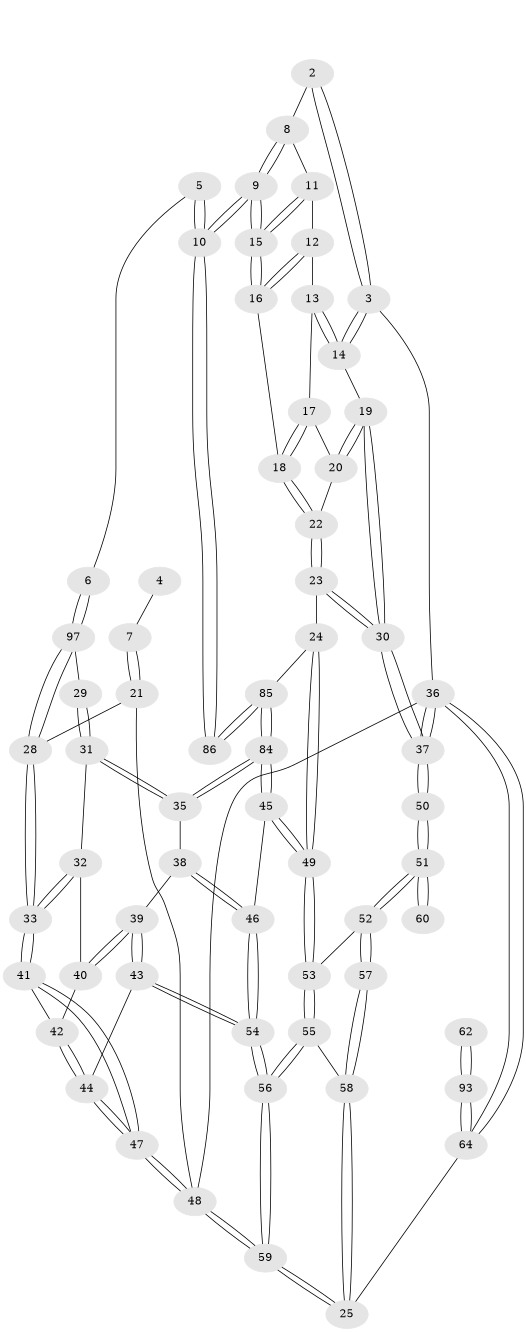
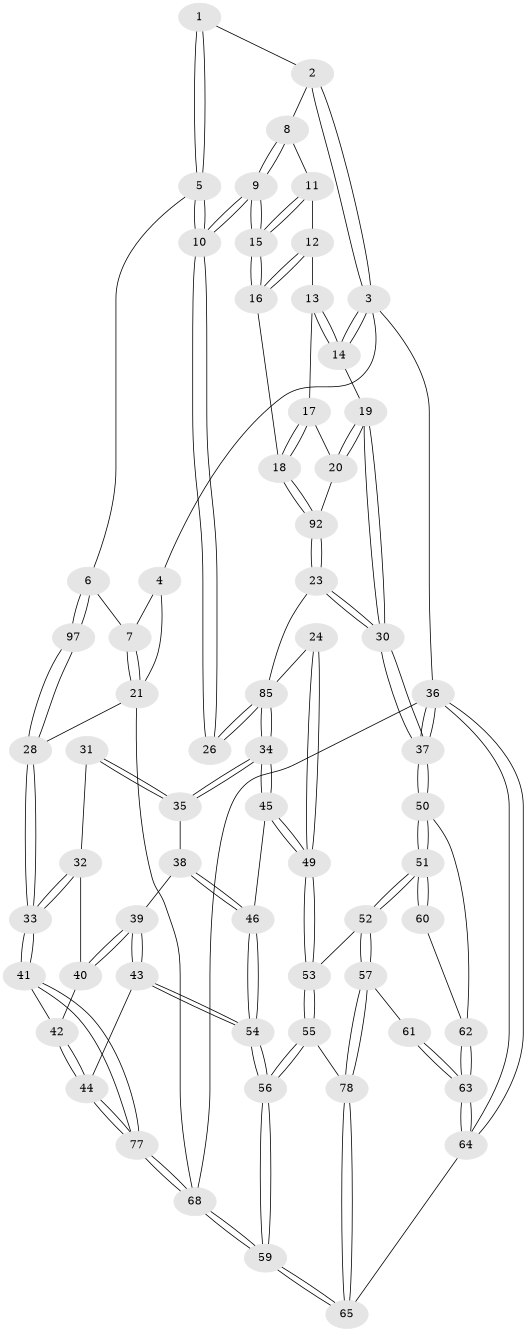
  graph {
    node [color=gray90 style=filled]
+   1
    2
    5
    3
    8
    6
    10
    4
    14
    36
    9
    11
    7
    21
    19
-   48
+   48 [label=68]
    37
    64
    28
    n20 [label=97]
-   26 [label=86]
-   29
+   26
    15
    12
    16
    13
    17
    18
    20
    30
-   22
+   22 [label=92]
    23
    33
    59
    24
    n36 [label=85]
    49
-   34 [label=84]
+   34
    53
    35
    45
    31
    41
    32
    50
    40
    38
    42
-   47
+   47 [label=77]
    46
    39
-   65 [label=25]
+   65
    51
    62
    43
    54
    44
    56
    55
    52
    60
-   63 [label=93]
+   63
    57
-   58
+   58 [label=78]
+   61
+   1 -- 2
+   1 -- 5
+   1 -- 5
    2 -- 3
    2 -- 3
    2 -- 8
    5 -- 6
    5 -- 10
    5 -- 10
+   3 -- 4
    3 -- 14
    3 -- 14
    3 -- 36
    8 -- 9
    8 -- 9
    8 -- 11
+   6 -- 7
    6 -- n20
    6 -- n20
    10 -- 26
    10 -- 26
    4 -- 7
+   4 -- 21
    14 -- 19
    36 -- 48
    36 -- 37
    36 -- 37
    36 -- 64
    36 -- 64
    9 -- 10
    9 -- 10
    9 -- 15
    9 -- 15
    11 -- 15
    11 -- 15
    11 -- 12
    7 -- 21
    7 -- 21
    21 -- 48
    21 -- 28
    19 -- 20
    19 -- 20
    19 -- 30
    19 -- 30
    48 -- 59
    48 -- 59
    37 -- 50
    37 -- 50
    64 -- 65
    28 -- 33
    28 -- 33
    n20 -- 28
    n20 -- 28
-   n20 -- 29
-   29 -- 31
-   29 -- 31
    15 -- 16
    15 -- 16
    12 -- 16
    12 -- 16
    12 -- 13
    16 -- 18
    13 -- 14
    13 -- 14
    13 -- 17
    17 -- 18
    17 -- 18
    17 -- 20
    18 -- 22
    18 -- 22
    20 -- 22
    30 -- 37
    30 -- 37
    22 -- 23
    22 -- 23
    23 -- 30
    23 -- 30
-   23 -- 24
+   23 -- n36
    33 -- 41
    33 -- 41
    59 -- 65
    59 -- 65
    24 -- n36
    24 -- 49
    24 -- 49
    n36 -- 26
    n36 -- 26
    n36 -- 34
    n36 -- 34
    49 -- 53
    49 -- 53
    34 -- 35
    34 -- 35
    34 -- 45
    34 -- 45
    53 -- 55
    53 -- 55
    35 -- 38
    45 -- 49
    45 -- 49
    45 -- 46
    31 -- 35
    31 -- 35
    31 -- 32
    41 -- 42
    41 -- 47
    41 -- 47
    32 -- 33
    32 -- 33
    32 -- 40
    50 -- 51
    50 -- 51
+   50 -- 62
    40 -- 42
    38 -- 46
    38 -- 46
    38 -- 39
    42 -- 44
    42 -- 44
    47 -- 48
    47 -- 48
    46 -- 54
    46 -- 54
    39 -- 40
    39 -- 40
    39 -- 43
    39 -- 43
    51 -- 52
    51 -- 52
    51 -- 60
    51 -- 60
    62 -- 63
    62 -- 63
    43 -- 54
    43 -- 54
    43 -- 44
    54 -- 56
    54 -- 56
    44 -- 47
    44 -- 47
    56 -- 59
    56 -- 59
    55 -- 56
    55 -- 56
    55 -- 58
    52 -- 53
    52 -- 57
    52 -- 57
+   60 -- 62
    63 -- 64
    63 -- 64
    57 -- 58
    57 -- 58
+   57 -- 61
    58 -- 65
    58 -- 65
+   61 -- 63
+   61 -- 63
  }
